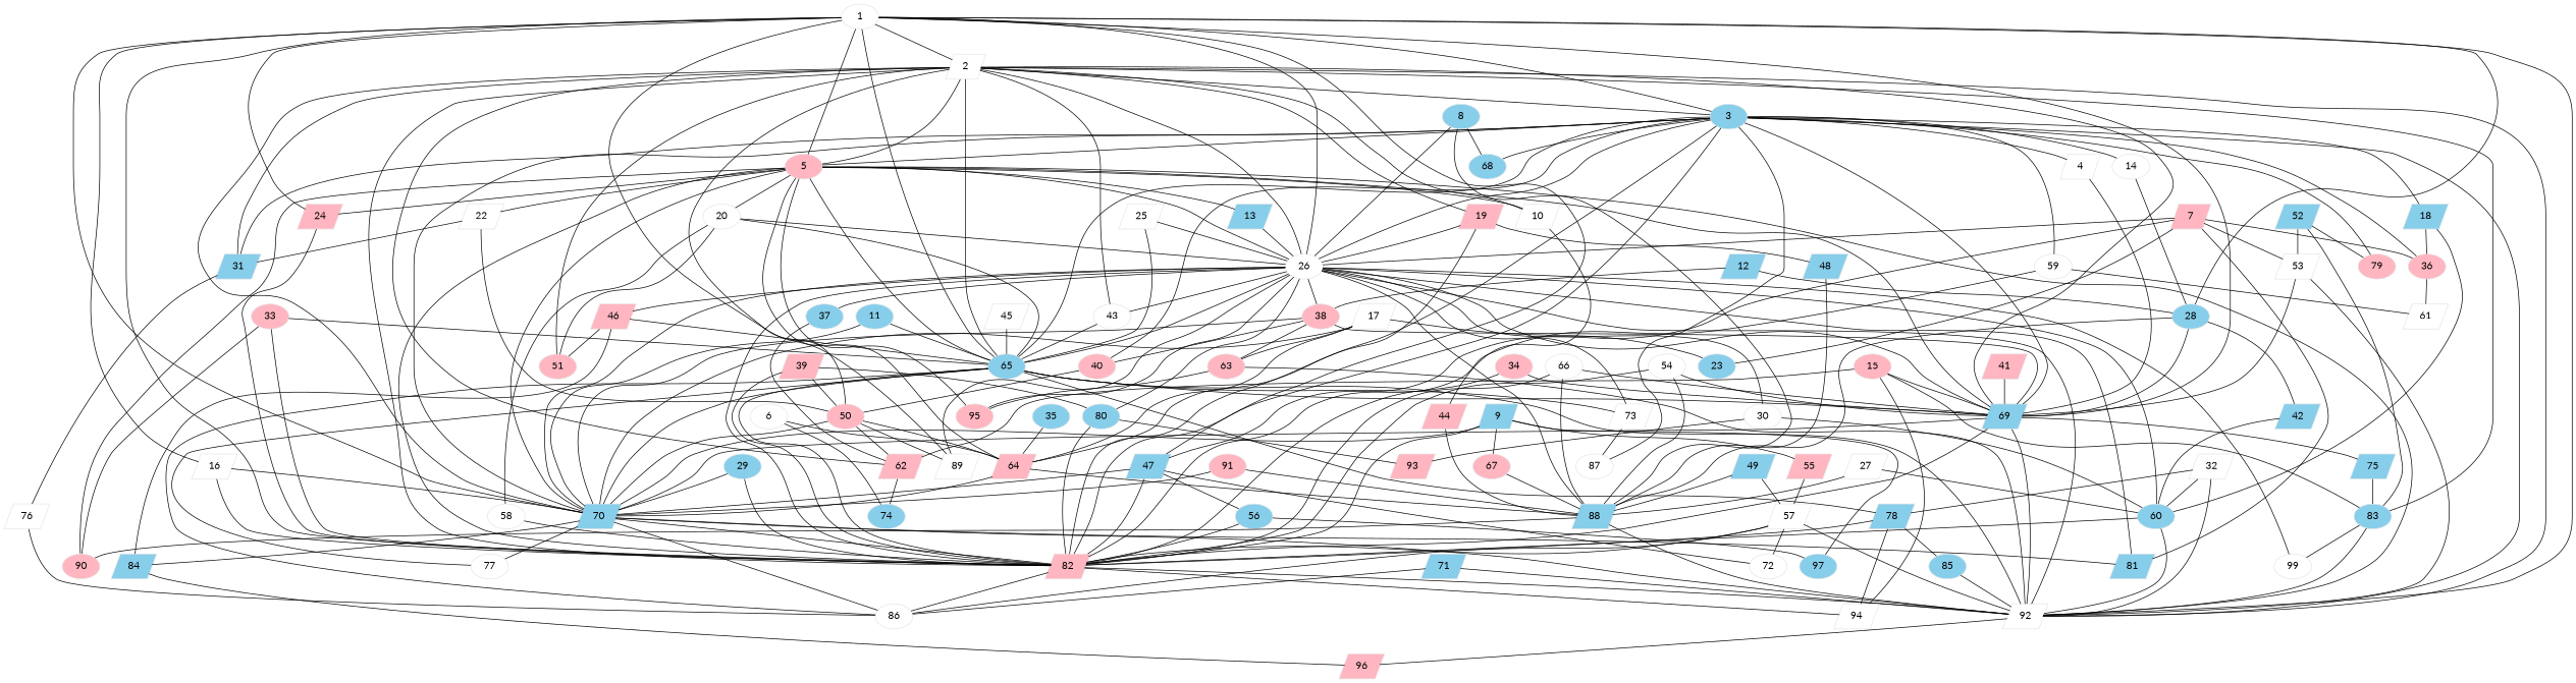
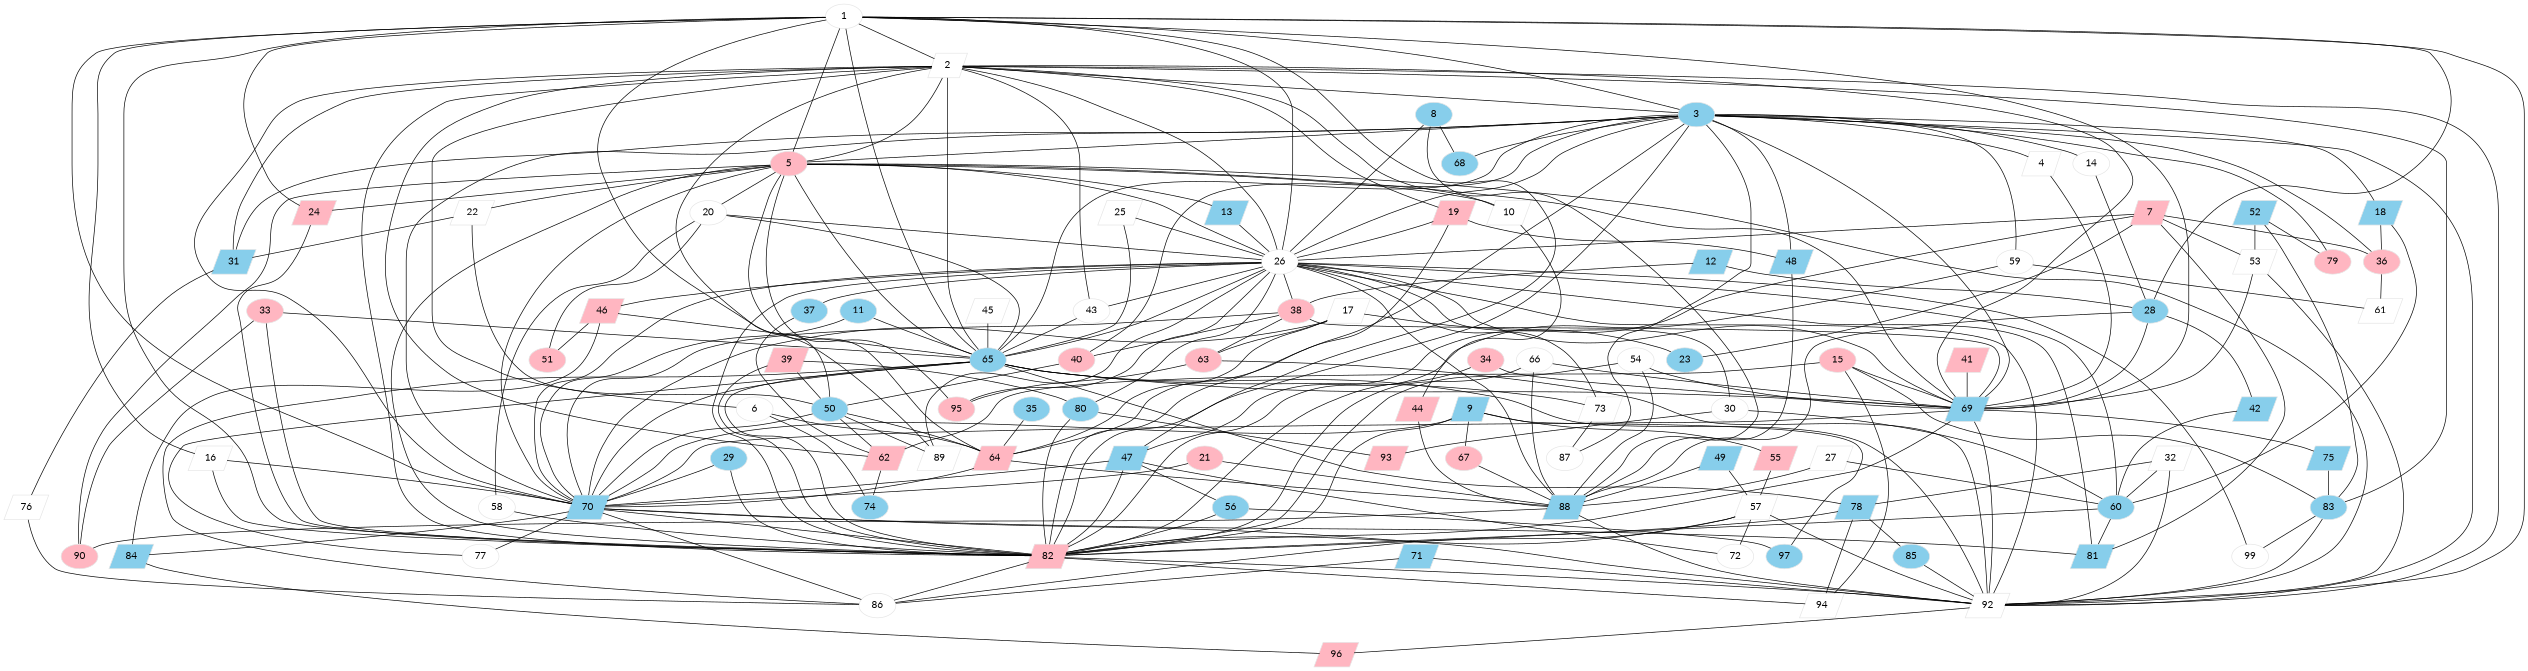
  graph {
    fontname=Lato
    node [color=gray90 fillcolor=skyblue fontname=Lato shape=parallelogram style=filled]
    edge [fontname=Lato weight=1.0]
    1 [fillcolor=white shape=ellipse]
    2 [fillcolor=white]
    3 [shape=ellipse]
    5 [fillcolor=lightpink shape=ellipse]
    16 [fillcolor=white]
    24 [fillcolor=lightpink]
    26 [fillcolor=white shape=ellipse]
    28 [shape=ellipse]
    47
    65 [shape=ellipse]
    69
    70
    82 [fillcolor=lightpink]
    89 [fillcolor=white]
    92 [fillcolor=white]
    6 [fillcolor=white shape=ellipse]
    10 [fillcolor=white]
    19 [fillcolor=lightpink]
    31
    43 [fillcolor=white shape=ellipse]
-   50 [fillcolor=lightpink shape=ellipse]
+   50 [shape=ellipse]
    62 [fillcolor=lightpink]
    83 [shape=ellipse]
    4 [fillcolor=white]
    14 [fillcolor=white shape=ellipse]
    18
    36 [fillcolor=lightpink shape=ellipse]
    40 [fillcolor=lightpink shape=ellipse]
    48
    59 [fillcolor=white shape=ellipse]
    64 [fillcolor=lightpink]
    68 [shape=ellipse]
    79 [fillcolor=lightpink shape=ellipse]
    87 [fillcolor=white shape=ellipse]
    13
    20 [fillcolor=white shape=ellipse]
    22 [fillcolor=white]
    90 [fillcolor=lightpink shape=ellipse]
    95 [fillcolor=lightpink shape=ellipse]
    81
    88
    38 [fillcolor=lightpink shape=ellipse]
    60 [shape=ellipse]
    30 [fillcolor=white shape=ellipse]
    37 [shape=ellipse]
    46 [fillcolor=lightpink]
    73 [fillcolor=white]
    80 [shape=ellipse]
    n49 [fillcolor=white label=99 shape=ellipse]
    42
    56 [shape=ellipse]
    72 [fillcolor=white shape=ellipse]
    78
    86 [fillcolor=white shape=ellipse]
    77 [fillcolor=white shape=ellipse]
    75
    84
    94 [fillcolor=white]
    96 [fillcolor=lightpink]
    74 [shape=ellipse]
    44 [fillcolor=lightpink]
    76 [fillcolor=white]
    61 [fillcolor=white]
    51 [fillcolor=lightpink shape=ellipse]
    58 [fillcolor=white shape=ellipse]
    7 [fillcolor=lightpink]
    23 [shape=ellipse]
    53 [fillcolor=white]
    8 [shape=ellipse]
    9
    55 [fillcolor=lightpink]
    67 [fillcolor=lightpink shape=ellipse]
    97 [shape=ellipse]
    57 [fillcolor=white]
    11 [shape=ellipse]
    12
    63 [fillcolor=lightpink shape=ellipse]
    15 [fillcolor=lightpink shape=ellipse]
    17 [fillcolor=white]
-   21 [fillcolor=lightpink shape=ellipse label=91]
+   21 [fillcolor=lightpink shape=ellipse]
    25 [fillcolor=white]
    93 [fillcolor=lightpink]
    27 [fillcolor=white]
    29 [shape=ellipse]
    32 [fillcolor=white]
    85 [shape=ellipse]
    33 [fillcolor=lightpink shape=ellipse]
    34 [fillcolor=lightpink shape=ellipse]
    35 [shape=ellipse]
    39 [fillcolor=lightpink]
    41 [fillcolor=lightpink]
    45 [fillcolor=white]
    49
    52
    54 [fillcolor=white shape=ellipse]
    66 [fillcolor=white shape=ellipse]
    71
    1 -- 2
    1 -- 3
    1 -- 5
    1 -- 16
    1 -- 24
    1 -- 26 [weight=2.0]
    1 -- 28
    1 -- 47
    1 -- 65 [weight=2.0]
    1 -- 69
    1 -- 70
    1 -- 82 [weight=2.0]
    1 -- 89
    1 -- 92
    2 -- 3
    2 -- 5
    2 -- 26
    2 -- 65
    2 -- 69
    2 -- 70
    2 -- 82
    2 -- 92
-   2 -- 51
+   2 -- 6
    2 -- 10
    2 -- 19
    2 -- 31
    2 -- 43
    2 -- 50
    2 -- 62
    2 -- 83 [weight=2.0]
    3 -- 5
    3 -- 26
    3 -- 65
    3 -- 69
    3 -- 70
    3 -- 82
    3 -- 92
    3 -- 31
    3 -- 4
    3 -- 14
    3 -- 18
    3 -- 36
    3 -- 40
+   3 -- 48
    3 -- 59
    3 -- 64
    3 -- 68 [weight=2.0]
    3 -- 79 [weight=2.0]
    3 -- 87
    5 -- 24
    5 -- 26 [weight=2.0]
    5 -- 65
    5 -- 69
    5 -- 70
    5 -- 82
    5 -- 92
    5 -- 10
    5 -- 64
    5 -- 13
    5 -- 20
    5 -- 22
    5 -- 90
    5 -- 95
    16 -- 70
    16 -- 82
    24 -- 82
    26 -- 65
    26 -- 69 [weight=2.0]
    26 -- 70 [weight=2.0]
    26 -- 82
    26 -- 89
    26 -- 92
    26 -- 43
    26 -- 95
    26 -- 81
    26 -- 88
    26 -- 38
    26 -- 60
    26 -- 30
    26 -- 37
    26 -- 46
    26 -- 73
    26 -- 80
    26 -- n49
    28 -- 69
    28 -- 88
    28 -- 42
    47 -- 70
    47 -- 82
    47 -- 56
    47 -- 72
    65 -- 69
    65 -- 70
    65 -- 82
    65 -- 92 [weight=2.0]
    65 -- 73 [weight=2.0]
    65 -- 78
    65 -- 86
    65 -- 77
    69 -- 70
    69 -- 82
    69 -- 92
    69 -- 75
    70 -- 82
    70 -- 92
    70 -- 81
    70 -- 86
    70 -- 77
    70 -- 84 [weight=2.0]
    82 -- 92
    82 -- 86
    82 -- 94
    92 -- 96
    6 -- 64
    6 -- 74
    10 -- 44
    19 -- 26
    19 -- 82
    19 -- 48
    31 -- 76
    43 -- 65
    50 -- 70
    50 -- 89
    50 -- 62
    50 -- 64
    62 -- 74
    83 -- 92
    83 -- n49
    4 -- 69
    14 -- 28
    18 -- 36
    18 -- 60
    36 -- 61
    40 -- 50
    48 -- 88
    59 -- 82
    59 -- 61
    64 -- 70
    64 -- 88
    13 -- 26
    20 -- 26
    20 -- 65
    20 -- 51
    20 -- 58
    22 -- 31
    22 -- 50
    88 -- 92
    88 -- 90
    38 -- 69
    38 -- 70
    38 -- 40
    38 -- 63
    60 -- 82
-   60 -- 92
+   60 -- 81
    30 -- 60
    30 -- 93
    37 -- 62
    46 -- 65
    46 -- 84
    46 -- 51
    73 -- 87
    80 -- 82
    80 -- 93
    42 -- 60
    56 -- 82
    56 -- 97
    78 -- 82
    78 -- 94
    78 -- 85
    75 -- 83
    84 -- 96
    44 -- 88
    76 -- 86
    58 -- 82
    7 -- 26
    7 -- 47
    7 -- 36
    7 -- 81
    7 -- 23
    7 -- 53
    53 -- 69
    53 -- 92
    8 -- 26
    8 -- 68
    8 -- 88
    9 -- 70
    9 -- 82
    9 -- 55
    9 -- 67
    9 -- 97
    55 -- 57
    67 -- 88
    57 -- 82
    57 -- 92
    57 -- 72 [weight=2.0]
    57 -- 86
    11 -- 65
    11 -- 70
    12 -- 28
    12 -- 38
    63 -- 92
    63 -- 95
    15 -- 69
    15 -- 62
    15 -- 83
    15 -- 94
    17 -- 70
    17 -- 64
    17 -- 23
    17 -- 63
    21 -- 70
    21 -- 88
    25 -- 26
    25 -- 65
    27 -- 88
    27 -- 60
    29 -- 70
    29 -- 82
    32 -- 92
    32 -- 60
    32 -- 78
    85 -- 92
    33 -- 65
    33 -- 82
    33 -- 90
    34 -- 69
    34 -- 82
    35 -- 64
    39 -- 82
    39 -- 50
    39 -- 80
    41 -- 69
    45 -- 65
    49 -- 88
    49 -- 57
    52 -- 83
    52 -- 79
    52 -- 53
    54 -- 69
    54 -- 82
    54 -- 88
    66 -- 69
    66 -- 82
    66 -- 88
    71 -- 92
    71 -- 86
  }
